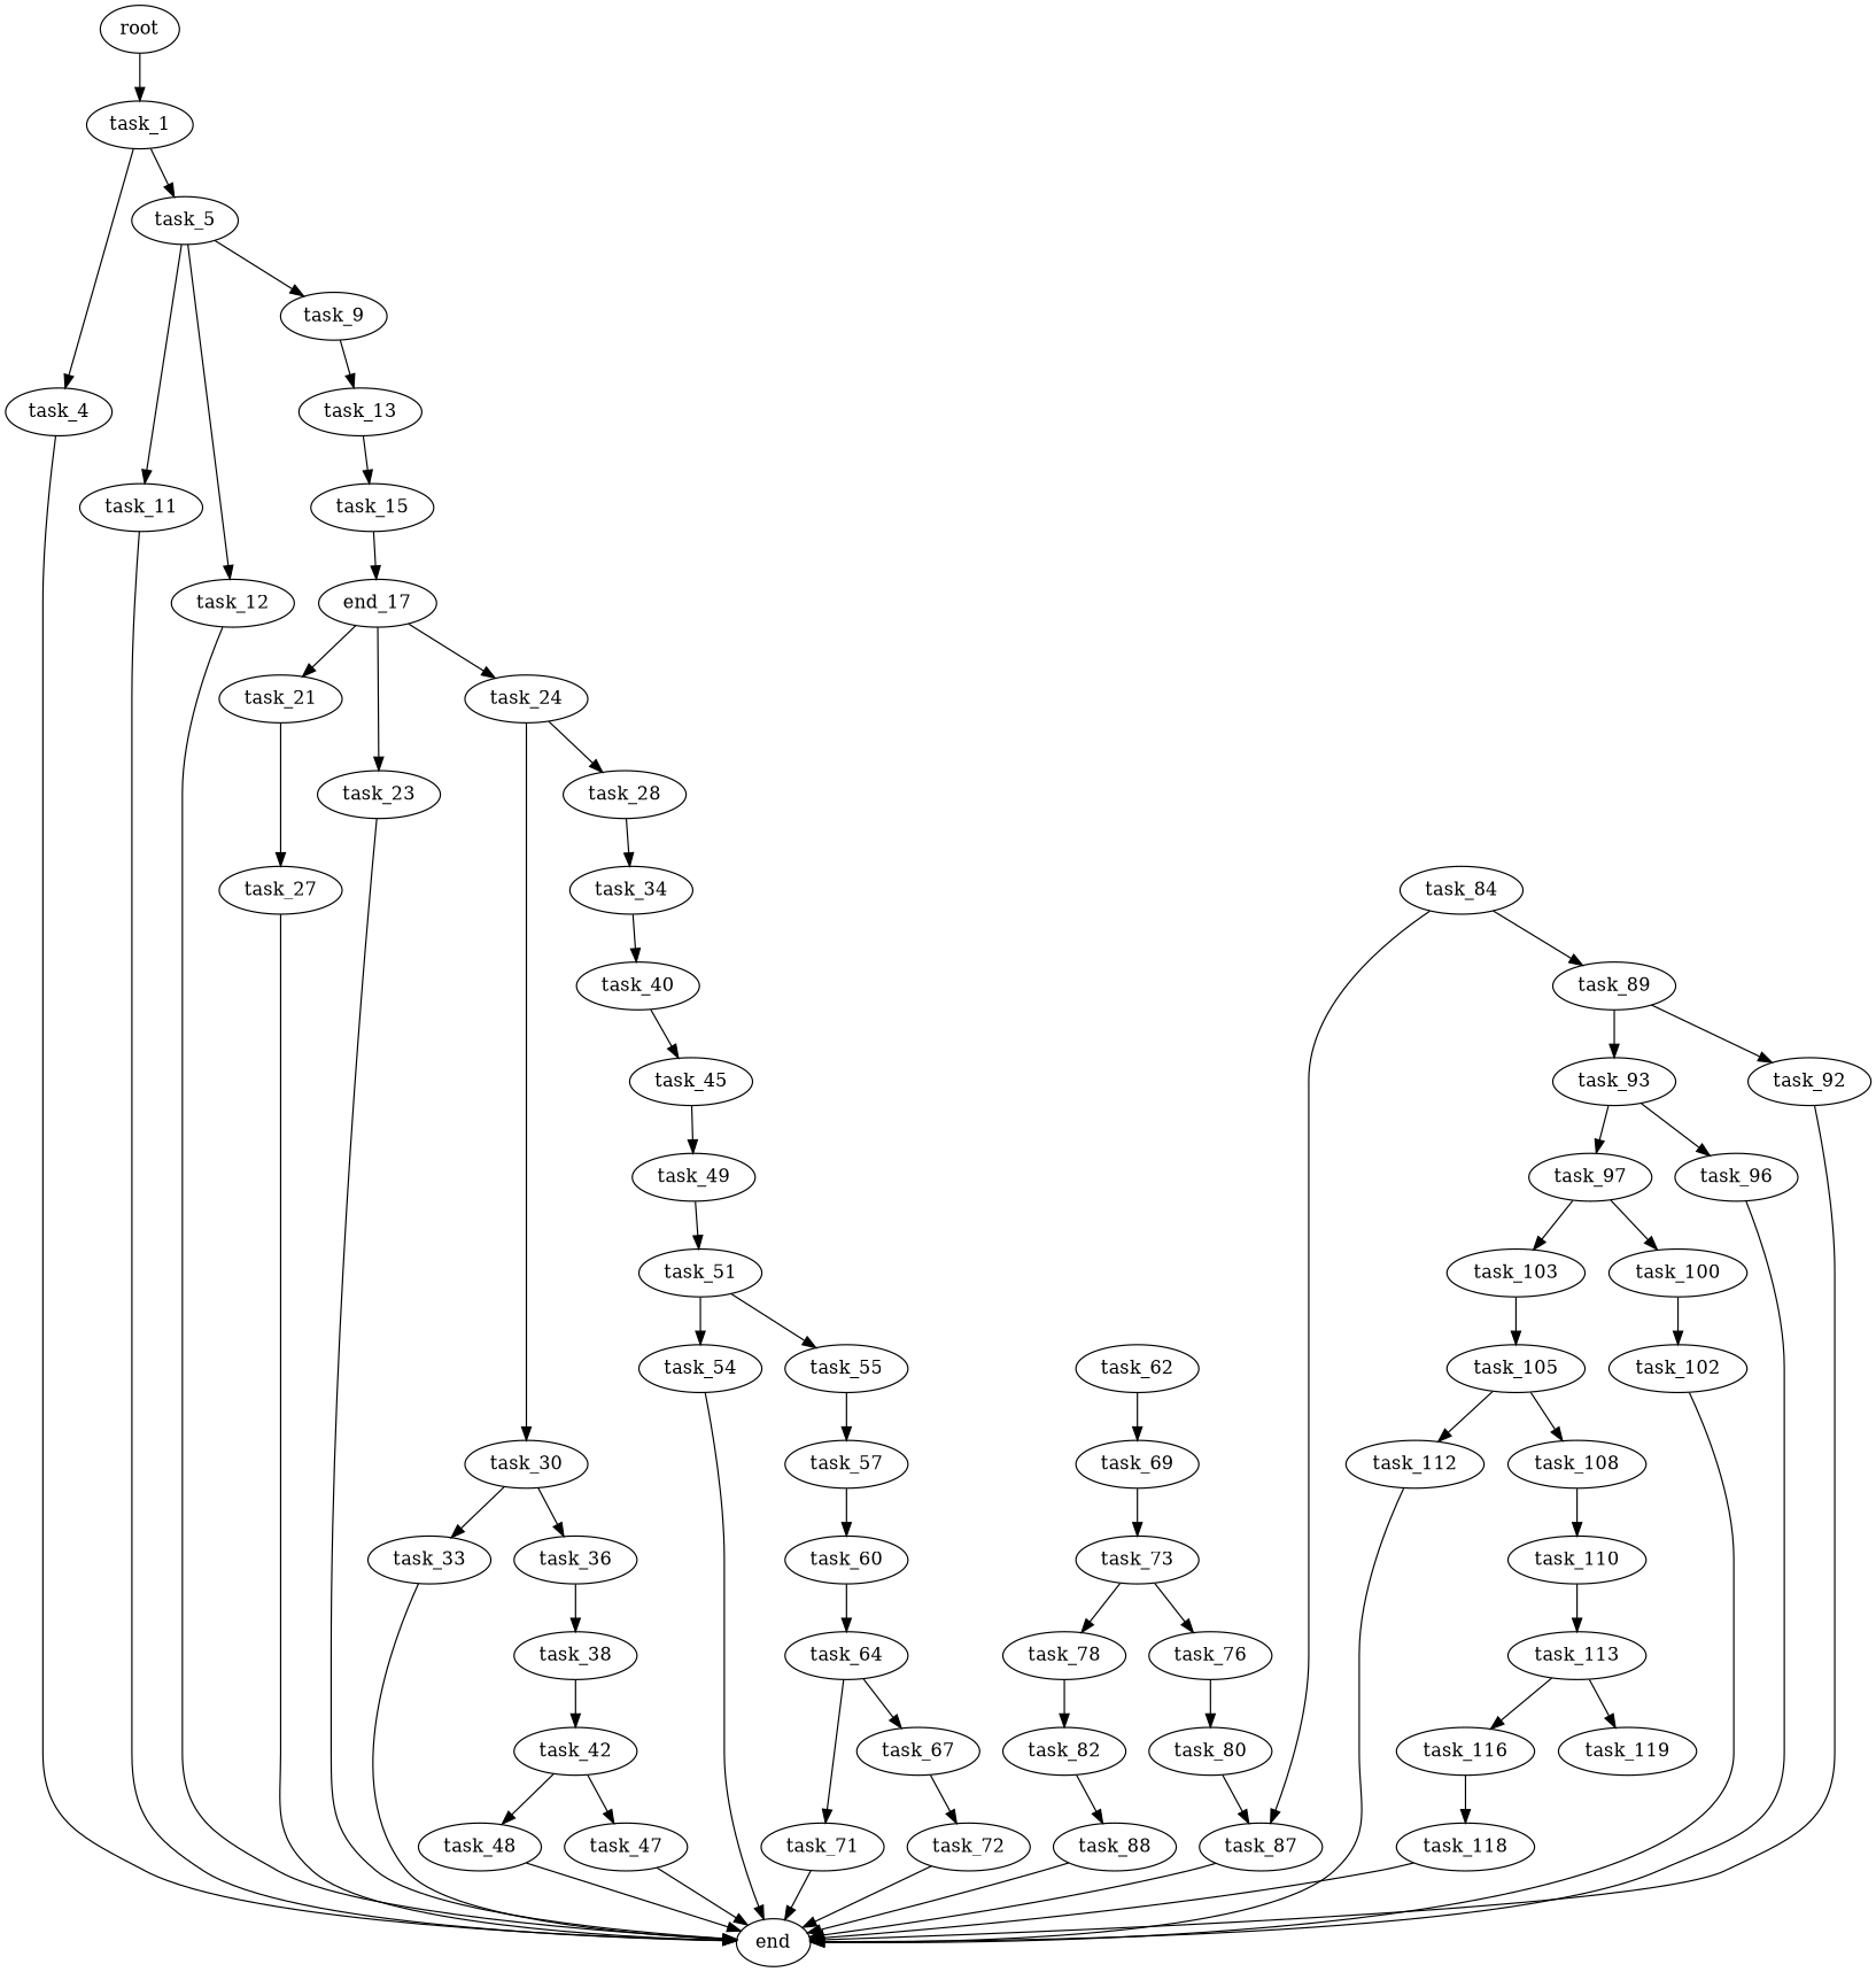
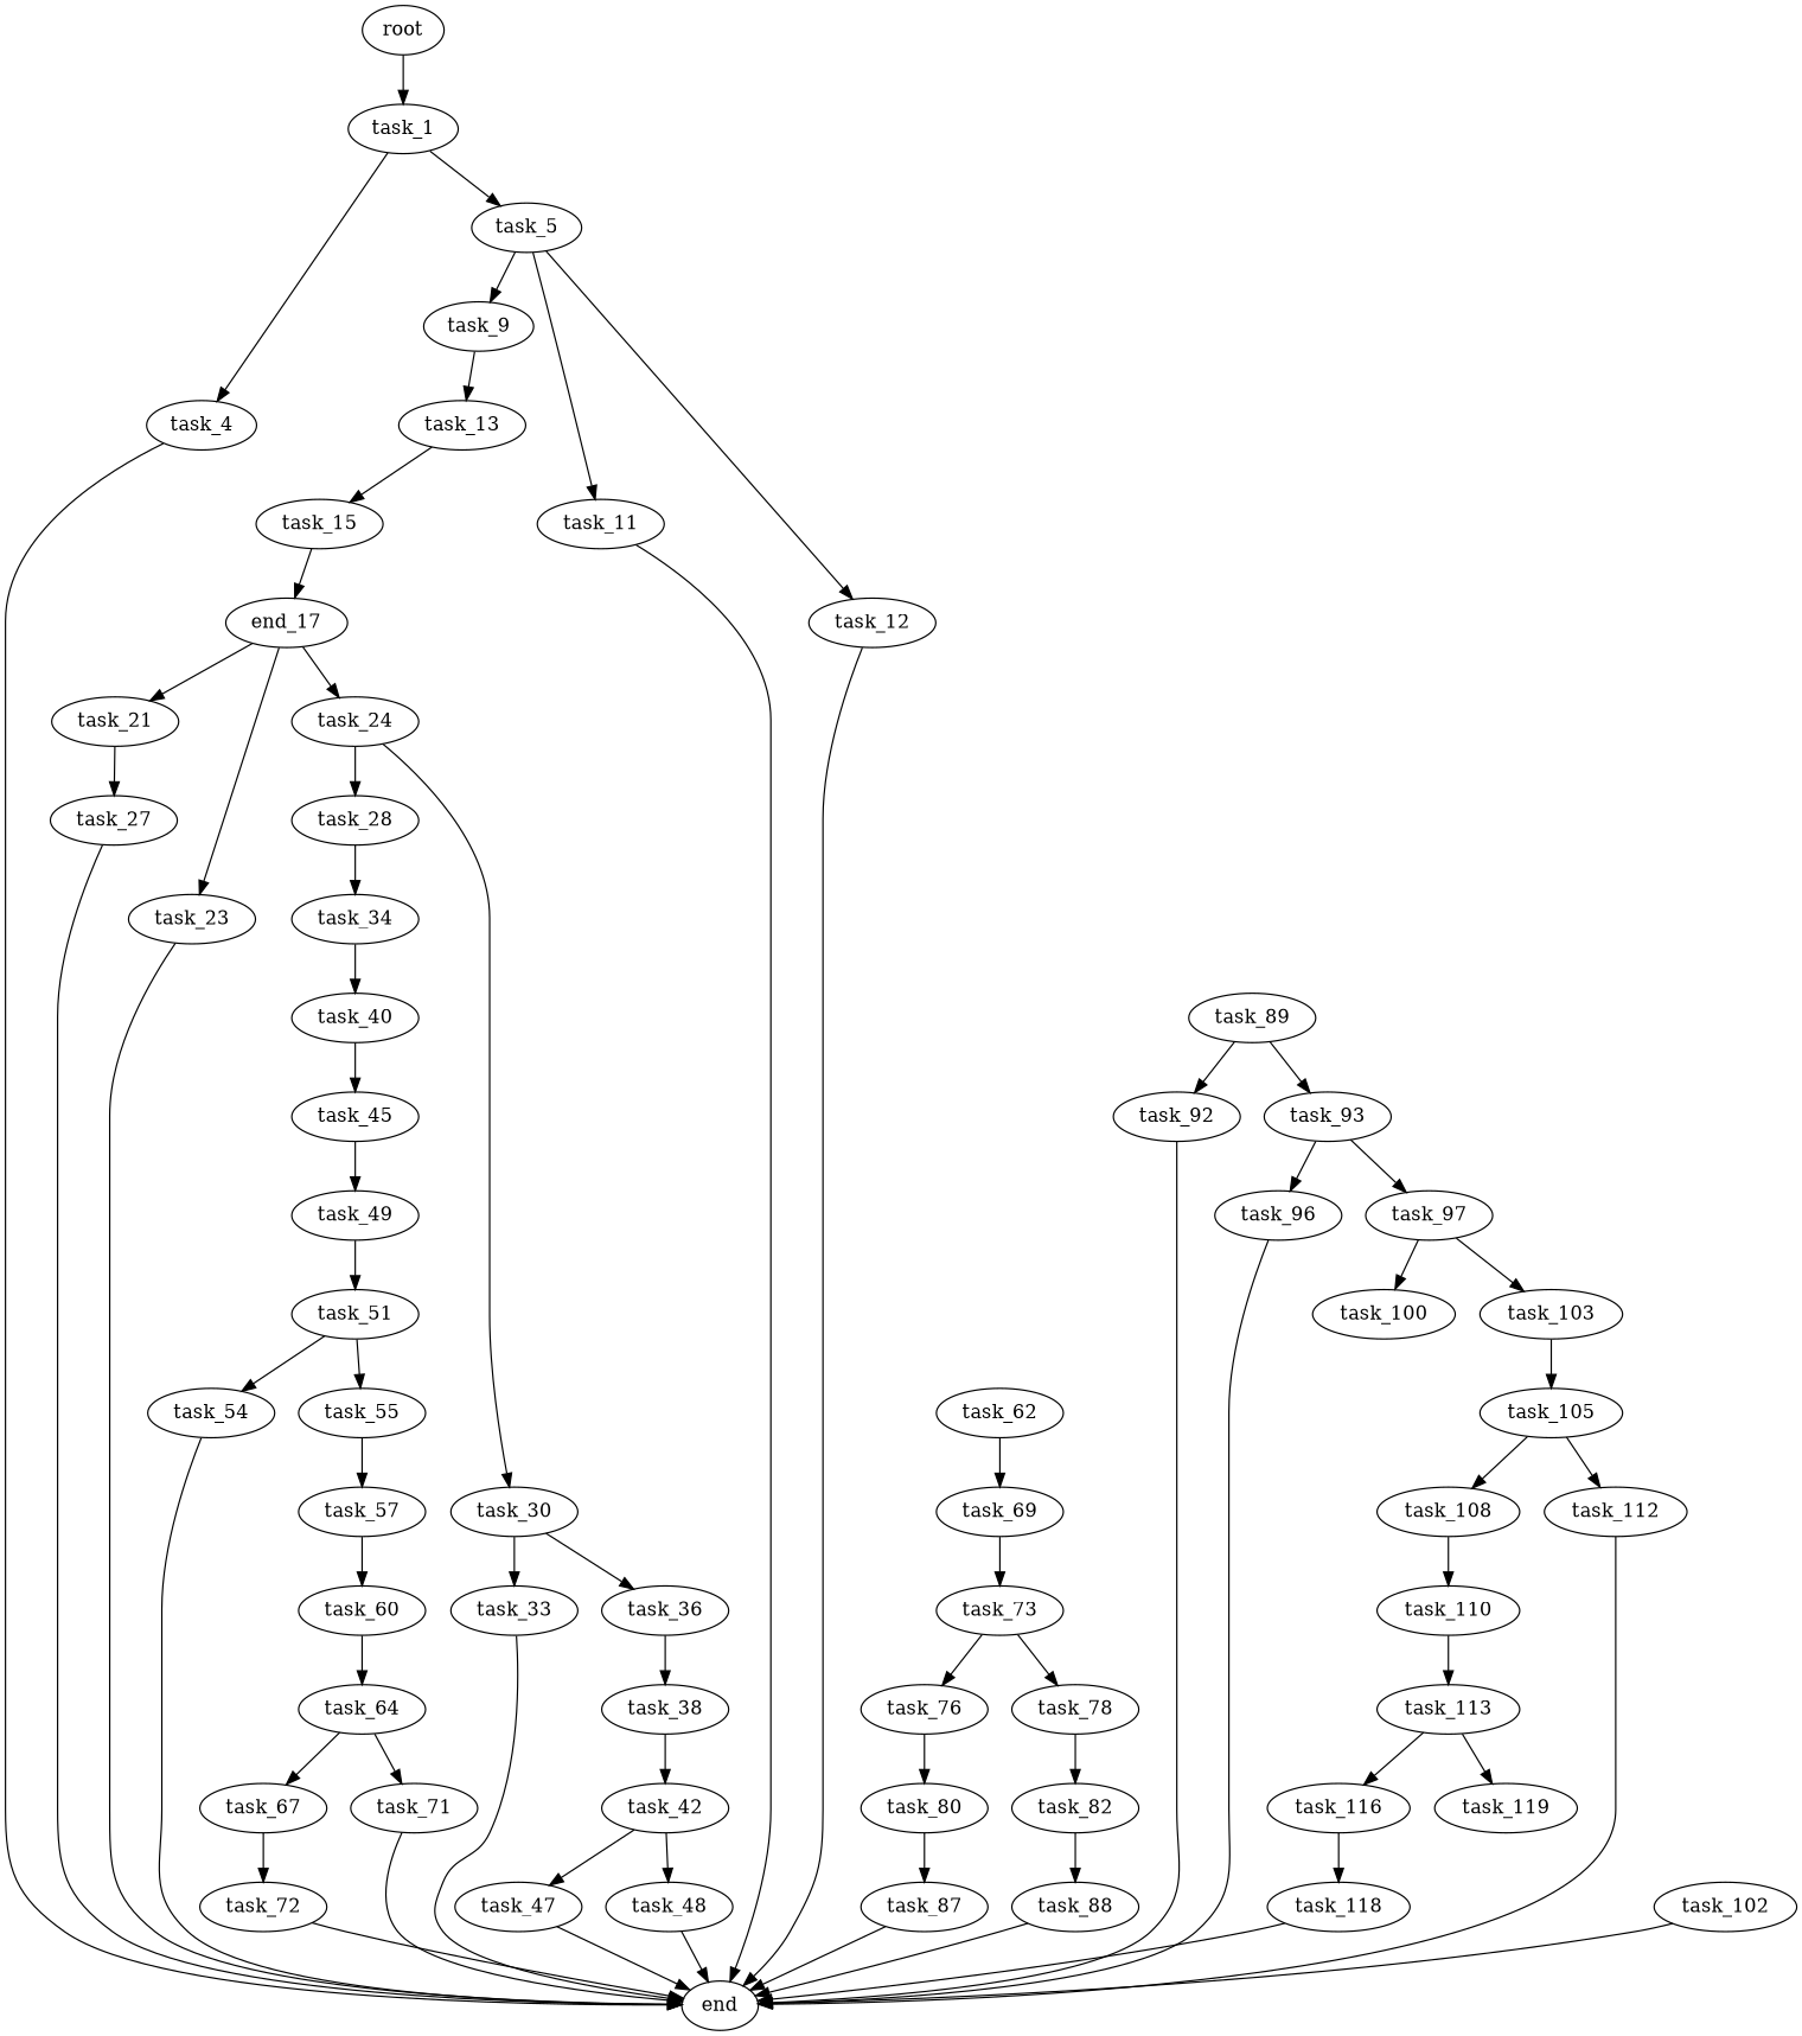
  digraph {
    root
    task_1
    task_4
    task_5
    end
    task_9
    task_11
    task_12
    task_13
    task_15
    n11 [label=end_17]
    task_21
    task_23
    task_24
    task_27
    task_28
    task_30
    task_34
    task_33
    task_36
    task_40
    task_38
    task_45
    task_42
    task_49
    task_47
    task_48
    task_51
    task_54
    task_55
    task_57
    task_60
    task_64
    task_62
    task_69
    task_67
    task_71
    task_73
    task_72
    task_76
    task_78
    task_80
    task_82
    task_87
    task_88
-   task_84
    task_89
    task_92
    task_93
    task_96
    task_97
    task_100
    task_103
    task_102
    task_105
    task_108
    task_112
    task_110
    task_113
    task_116
    task_119
    task_118
    root -> task_1
    task_1 -> task_4
    task_1 -> task_5
    task_4 -> end
    task_5 -> task_9
    task_5 -> task_11
    task_5 -> task_12
    task_9 -> task_13
    task_11 -> end
    task_12 -> end
    task_13 -> task_15
    task_15 -> n11
    n11 -> task_21
    n11 -> task_23
    n11 -> task_24
    task_21 -> task_27
    task_23 -> end
    task_24 -> task_28
    task_24 -> task_30
    task_27 -> end
    task_28 -> task_34
    task_30 -> task_33
    task_30 -> task_36
    task_34 -> task_40
    task_33 -> end
    task_36 -> task_38
    task_40 -> task_45
    task_38 -> task_42
    task_45 -> task_49
    task_42 -> task_47
    task_42 -> task_48
    task_49 -> task_51
    task_47 -> end
    task_48 -> end
    task_51 -> task_54
    task_51 -> task_55
    task_54 -> end
    task_55 -> task_57
    task_57 -> task_60
    task_60 -> task_64
    task_64 -> task_67
    task_64 -> task_71
    task_62 -> task_69
    task_69 -> task_73
    task_67 -> task_72
    task_71 -> end
    task_73 -> task_76
    task_73 -> task_78
    task_72 -> end
    task_76 -> task_80
    task_78 -> task_82
    task_80 -> task_87
    task_82 -> task_88
    task_87 -> end
    task_88 -> end
-   task_84 -> task_87
-   task_84 -> task_89
    task_89 -> task_92
    task_89 -> task_93
    task_92 -> end
    task_93 -> task_96
    task_93 -> task_97
    task_96 -> end
    task_97 -> task_100
    task_97 -> task_103
-   task_100 -> task_102
    task_103 -> task_105
    task_102 -> end
    task_105 -> task_108
    task_105 -> task_112
    task_108 -> task_110
    task_112 -> end
    task_110 -> task_113
    task_113 -> task_116
    task_113 -> task_119
    task_116 -> task_118
    task_118 -> end
  }
